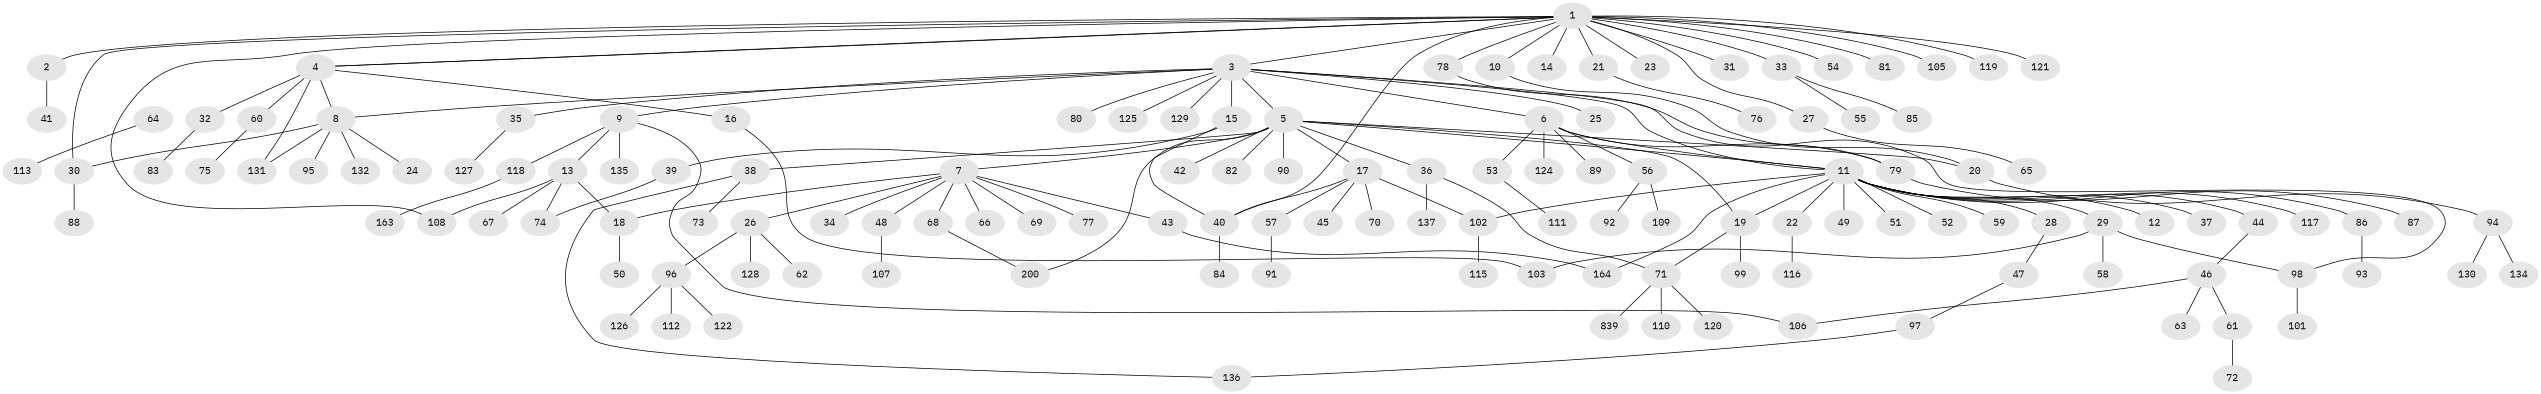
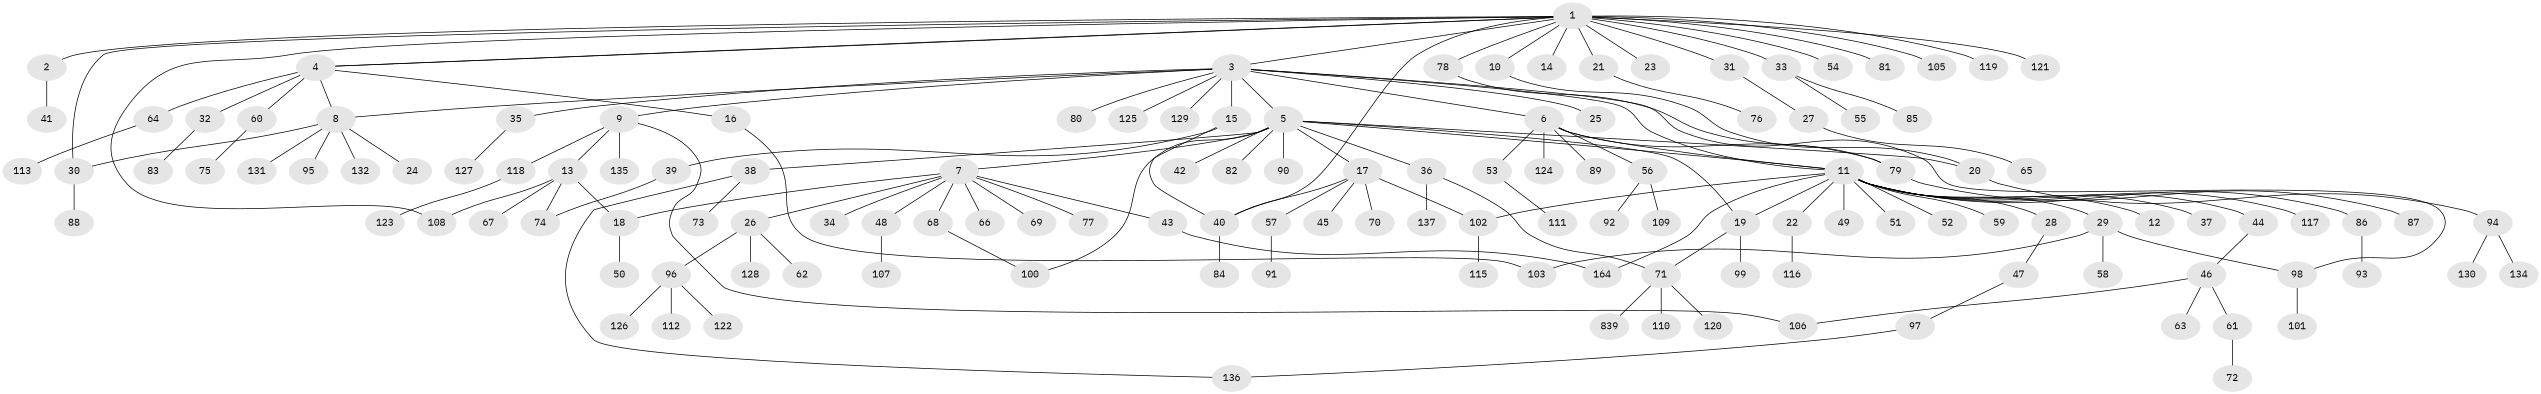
  graph {
    fontname="IBM Plex Mono"
    node [color=gray90 fontname="IBM Plex Mono" style=filled]
    edge [fontname="IBM Plex Mono"]
    1
    2
    3
    4
    10
    14
    21
    23
    27
    30
    31
    33
    40
    54
    78
    81
    105
    108
    119
    121
    41
    5
    6
    8
    9
    11
    15
    25
    35
    80
    98
    125
    129
    16
    32
    60
    64
    20
    76
    65
    88
    55
    85
    84
    79
    7
    17
    19
    36
    38
    42
    82
    90
-   100 [label=200]
+   100
    53
    56
    89
    124
    24
    95
    131
    132
    13
    106
    118
    135
    12
    22
    28
    29
    37
    44
    49
    51
    52
    59
    86
    102
    n79 [label=164]
    117
    39
    127
    101
    103
    83
    75
    113
    18
    26
    34
    43
    48
    66
    68
    69
    77
    45
    57
    70
    71
    99
    94
    137
    73
    136
    111
    92
    109
    87
    50
    62
    96
    128
    107
    67
    74
-   123 [label=163]
+   123
    116
    47
    58
    46
    93
    115
    91
    110
    120
    n127 [label=839]
    130
    134
    112
    122
    126
    97
    61
    72
    63
    1 -- 2
    1 -- 3
    1 -- 4
    1 -- 4
    1 -- 10
    1 -- 14
    1 -- 21
    1 -- 23
-   1 -- 27
+   31 -- 27
    1 -- 30
    1 -- 31
    1 -- 33
    1 -- 40
    1 -- 54
    1 -- 78
    1 -- 81
    1 -- 105
    1 -- 108
    1 -- 119
    1 -- 121
    2 -- 41
    3 -- 5
    3 -- 6
    3 -- 8
    3 -- 9
    3 -- 11
    3 -- 15
    3 -- 25
    3 -- 35
    3 -- 80
    3 -- 98
    3 -- 125
    3 -- 129
    4 -- 8
    4 -- 16
    4 -- 32
    4 -- 60
-   4 -- 131
+   4 -- 64
    10 -- 20
    21 -- 76
    27 -- 65
    30 -- 88
    33 -- 55
    33 -- 85
    40 -- 84
    78 -- 79
    5 -- 11
    5 -- 20
    5 -- 7
    5 -- 17
    5 -- 19
    5 -- 36
    5 -- 38
    5 -- 42
    5 -- 82
    5 -- 90
    5 -- 100
    6 -- 11
    6 -- 79
    6 -- 53
    6 -- 56
    6 -- 89
    6 -- 124
    8 -- 30
    8 -- 24
    8 -- 95
    8 -- 131
    8 -- 132
    9 -- 13
    9 -- 106
    9 -- 118
    9 -- 135
    11 -- 19
    11 -- 12
    11 -- 22
    11 -- 28
    11 -- 29
    11 -- 37
    11 -- 44
    11 -- 49
    11 -- 51
    11 -- 52
    11 -- 59
    11 -- 86
    11 -- 102
    11 -- n79
    11 -- 117
    15 -- 40
    15 -- 39
    35 -- 127
    98 -- 101
    16 -- 103
    32 -- 83
    60 -- 75
    64 -- 113
    20 -- 94
    79 -- 87
    7 -- 18
    7 -- 26
    7 -- 34
    7 -- 43
    7 -- 48
    7 -- 66
    7 -- 68
    7 -- 69
    7 -- 77
    17 -- 40
    17 -- 102
    17 -- 45
    17 -- 57
    17 -- 70
    19 -- 71
    19 -- 99
    36 -- 71
    36 -- 137
    38 -- 73
    38 -- 136
    53 -- 111
    56 -- 92
    56 -- 109
    13 -- 108
    13 -- 18
    13 -- 67
    13 -- 74
    118 -- 123
    22 -- 116
    28 -- 47
    29 -- 98
    29 -- 103
    29 -- 58
    44 -- 46
    86 -- 93
    102 -- 115
    39 -- 74
    18 -- 50
    26 -- 62
    26 -- 96
    26 -- 128
    43 -- n79
    48 -- 107
    68 -- 100
    57 -- 91
    71 -- 110
    71 -- 120
    71 -- n127
    94 -- 130
    94 -- 134
    96 -- 112
    96 -- 122
    96 -- 126
    47 -- 97
    46 -- 106
    46 -- 61
    46 -- 63
    97 -- 136
    61 -- 72
  }
